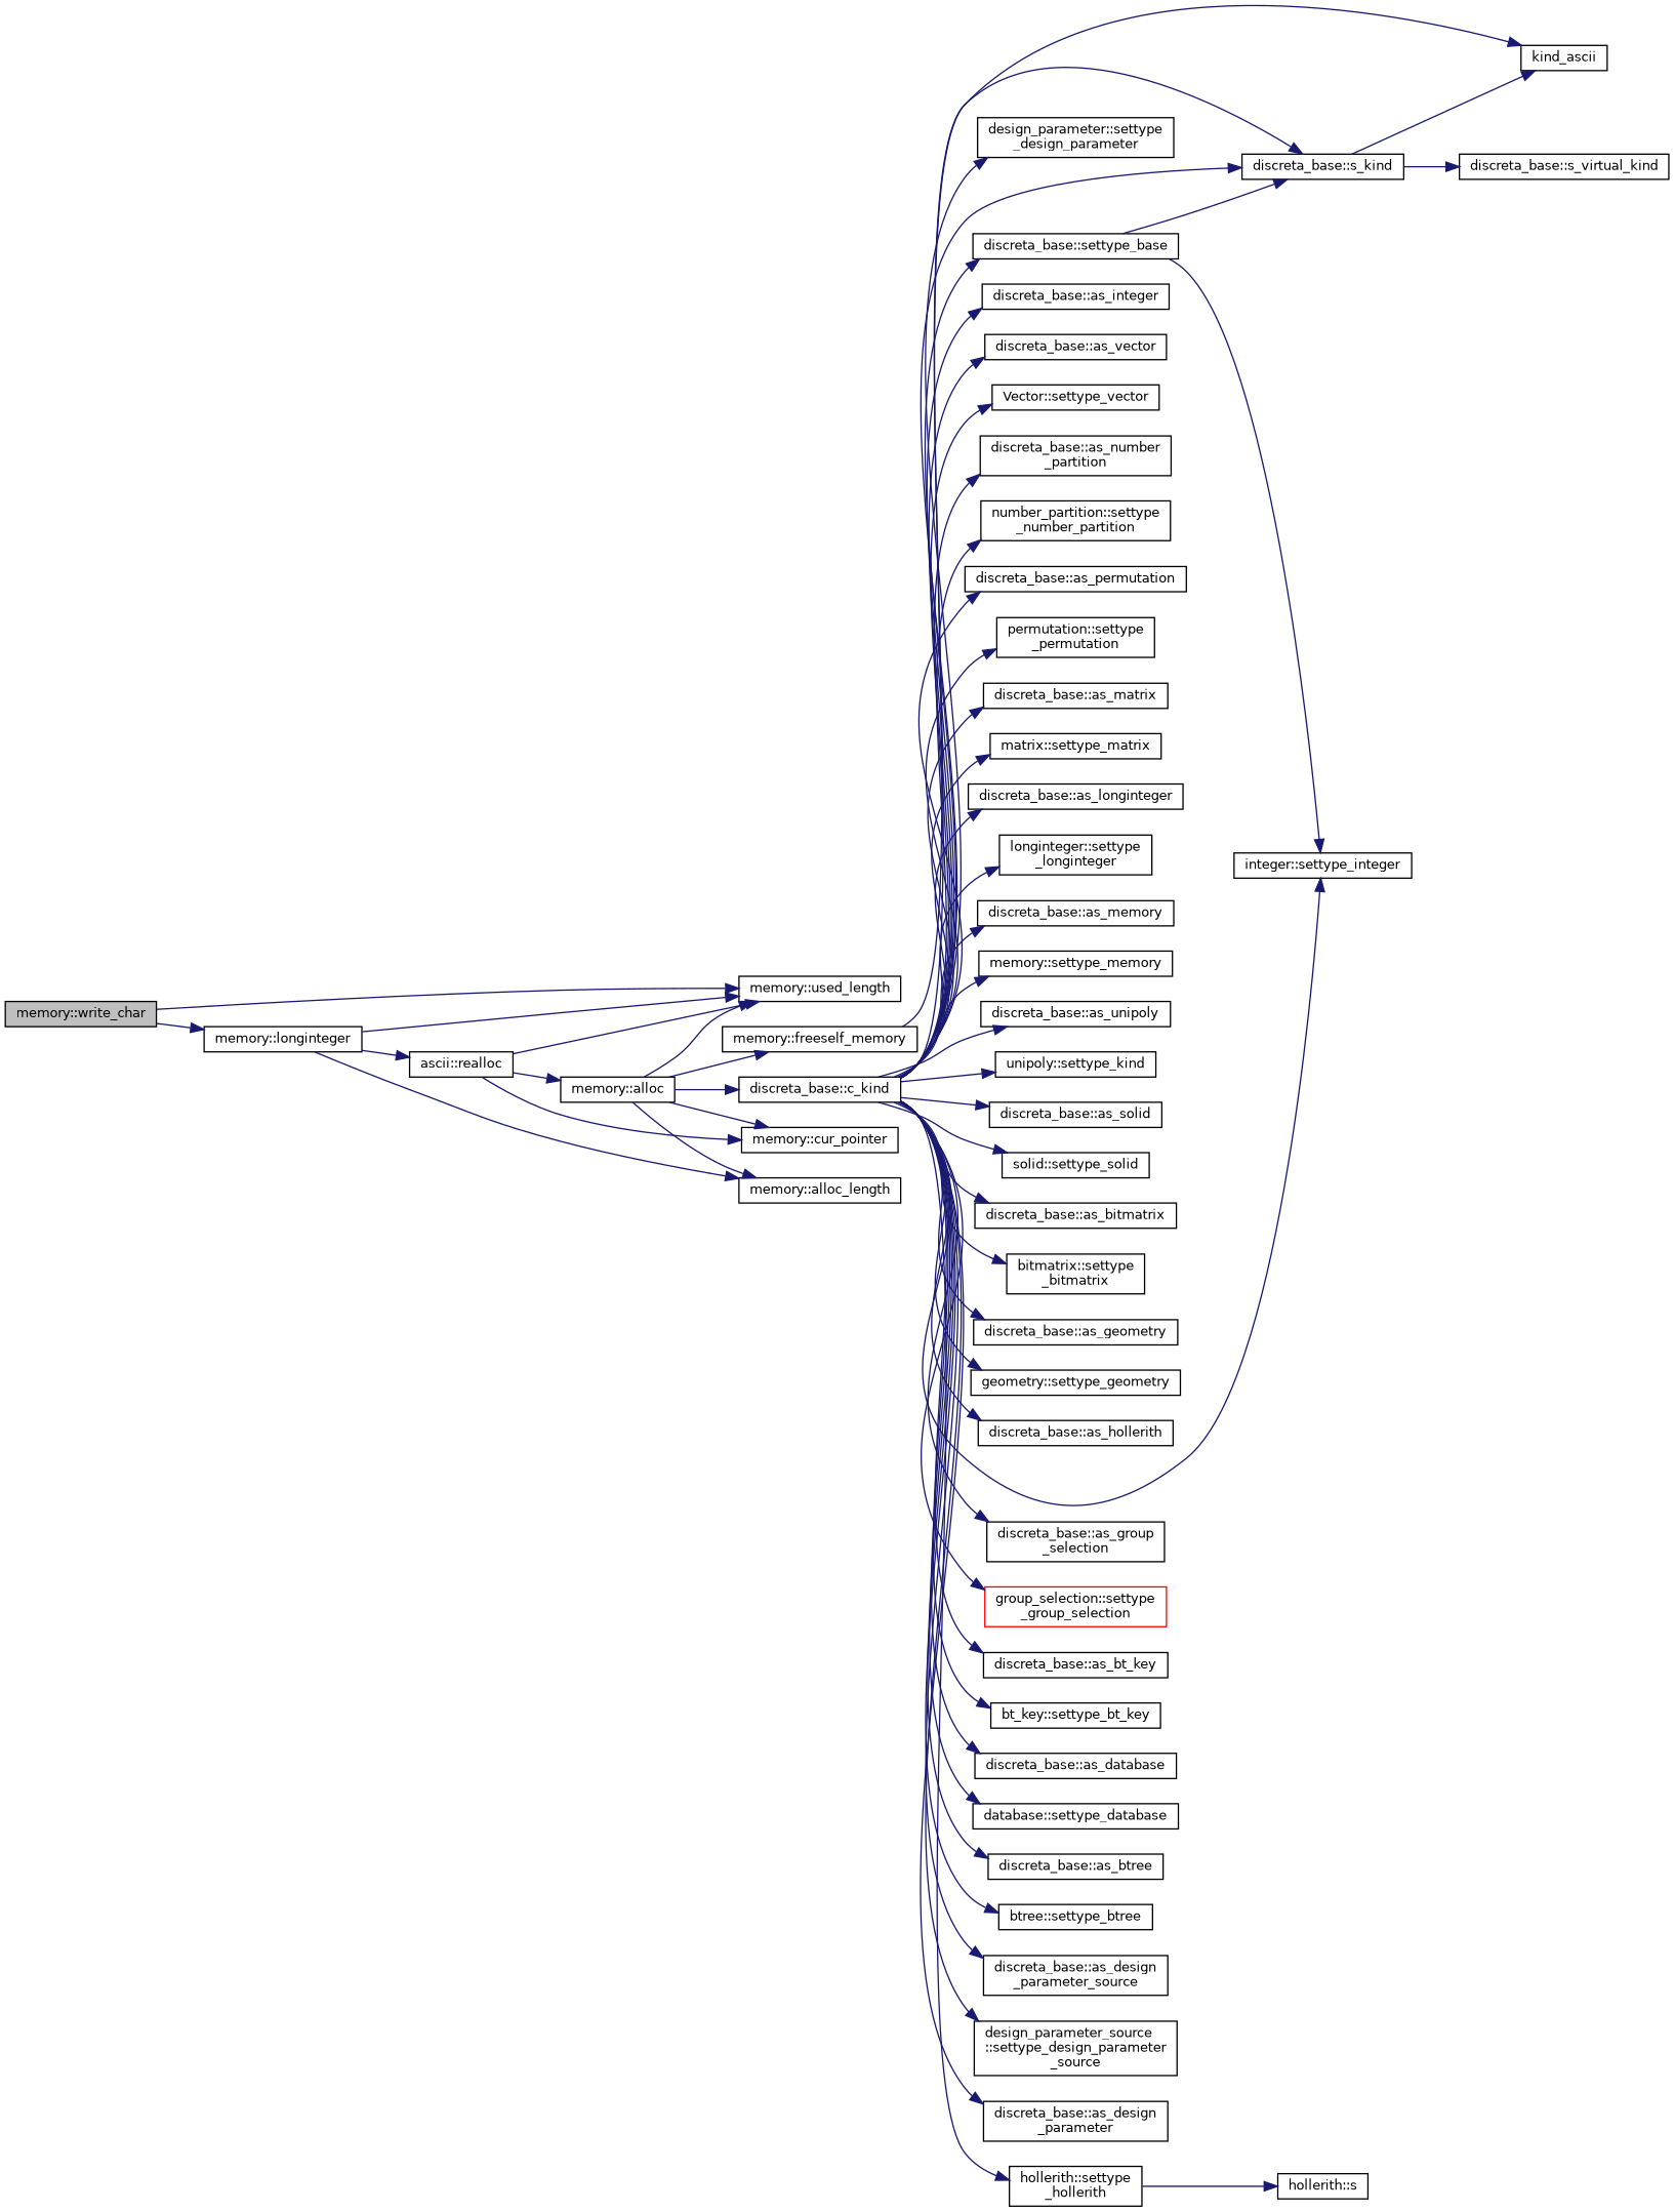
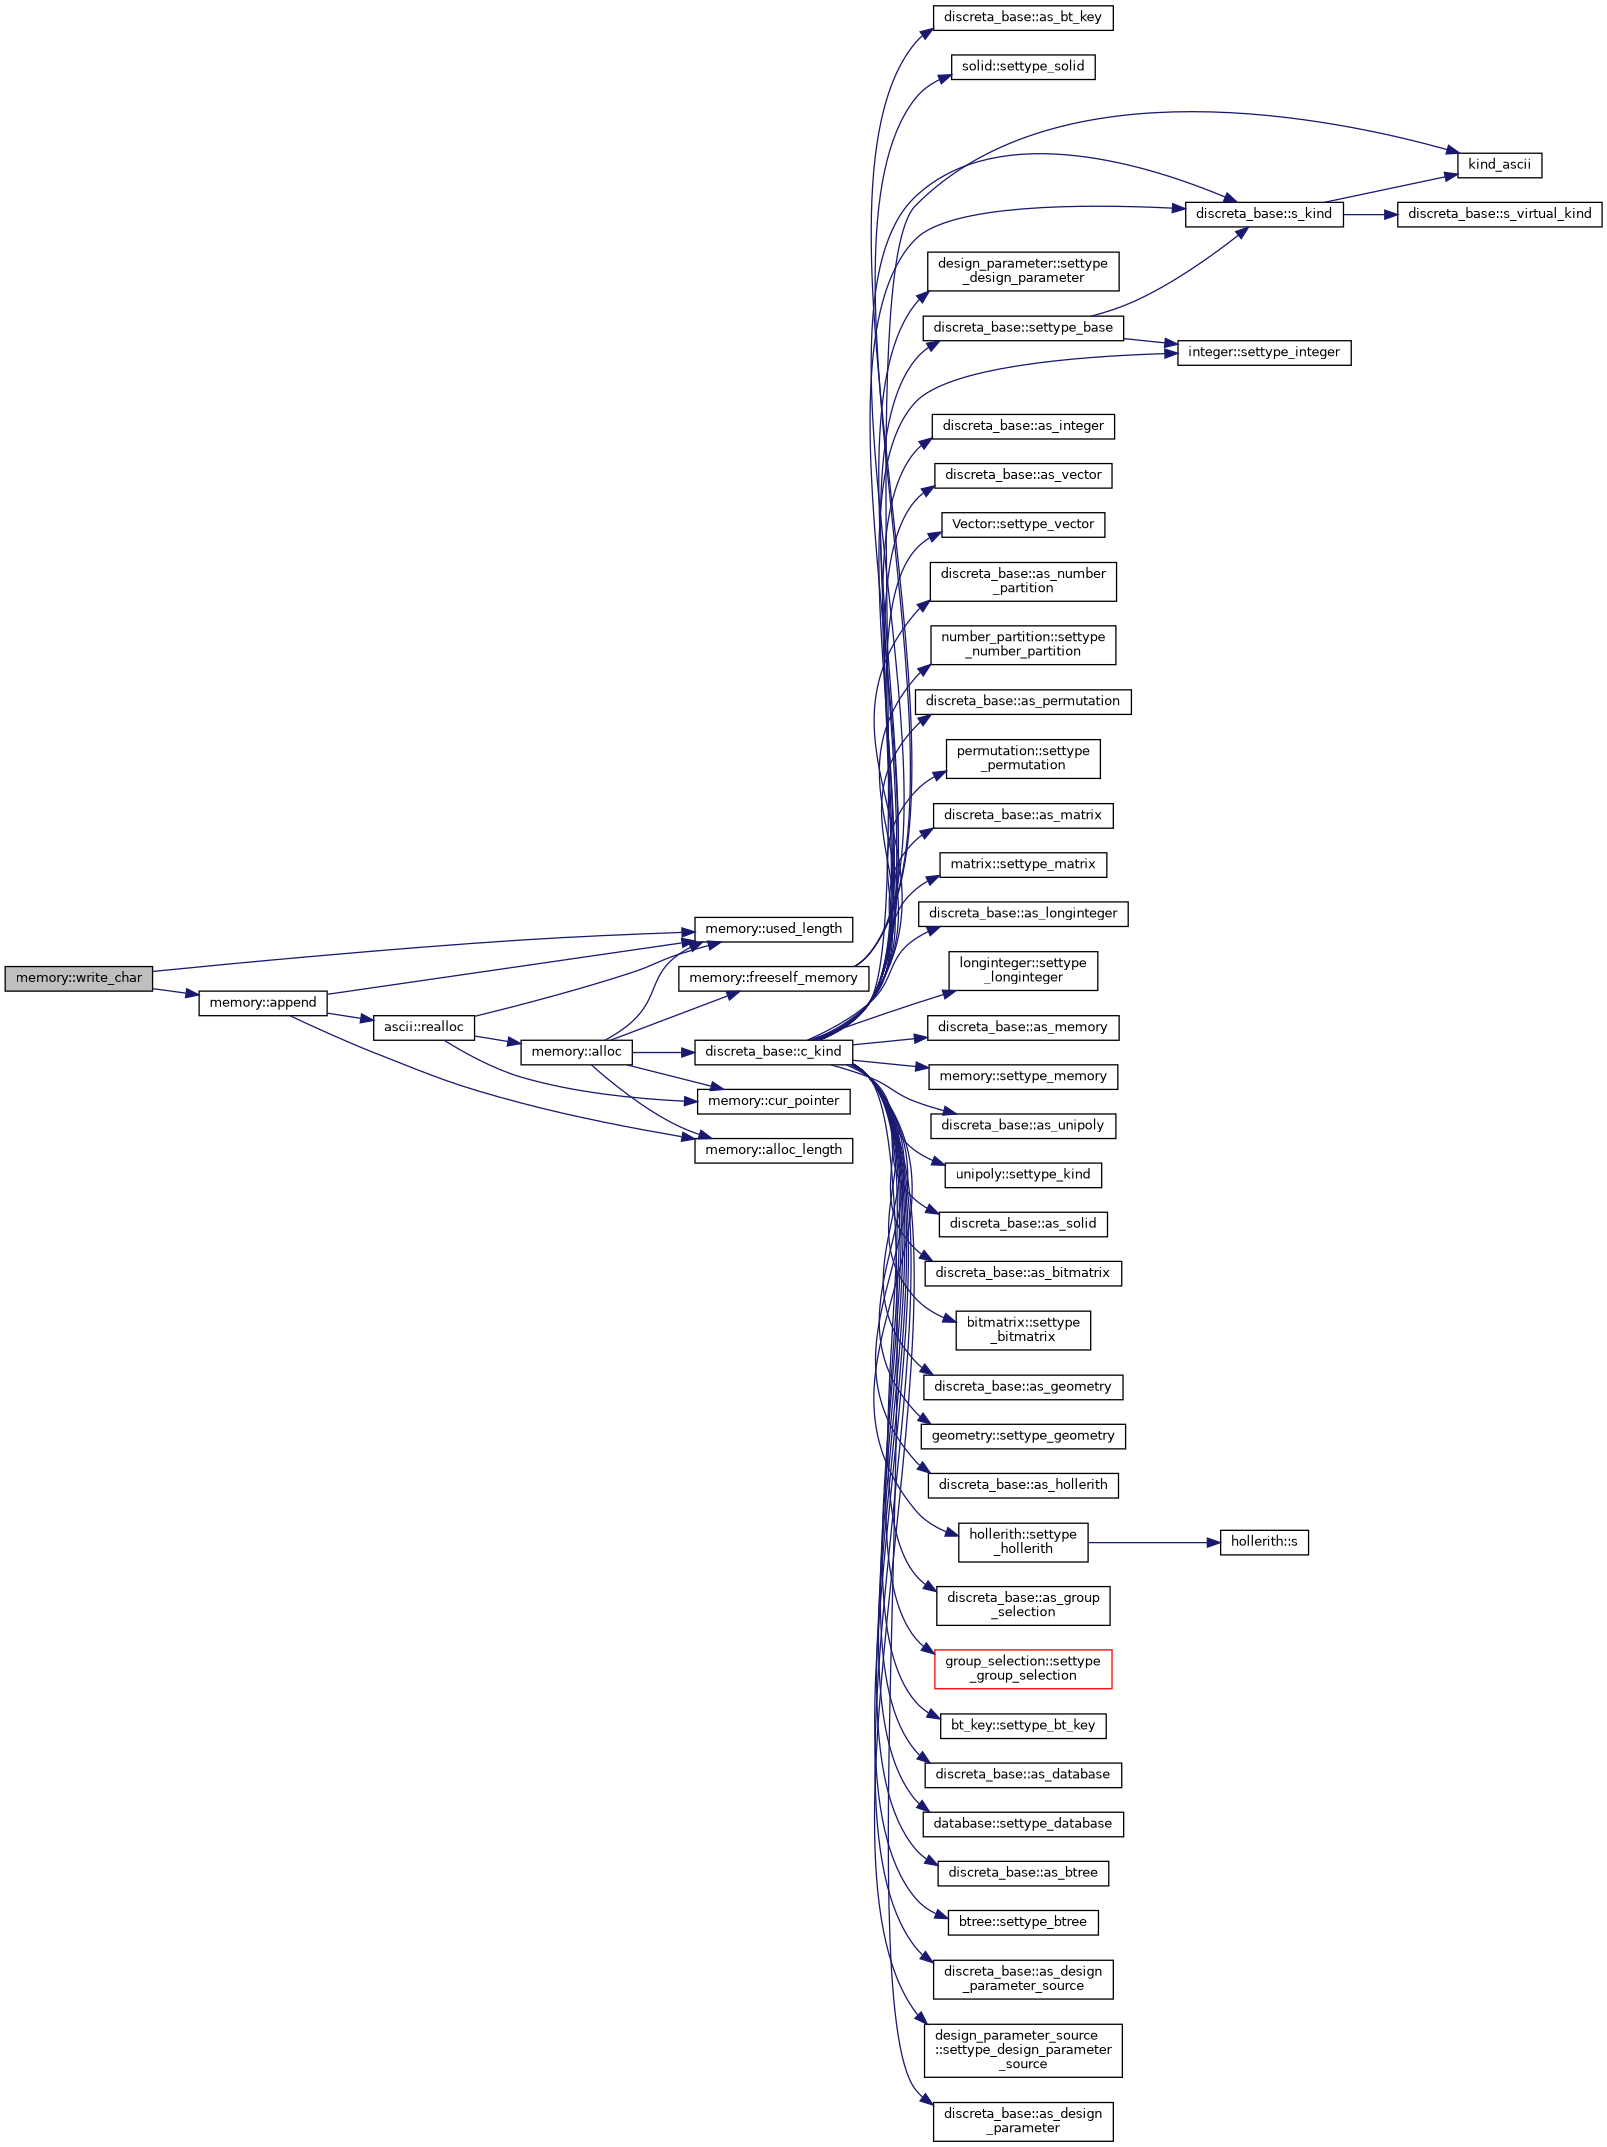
  digraph {
    rankdir=LR
    node [color=black fillcolor=white fontname=Helvetica fontsize=10 shape=record style=filled]
    edge [color=midnightblue fontname=Helvetica fontsize=10 labelfontname=Helvetica labelfontsize=10 style=solid]
    n1 [fillcolor=grey75 fontcolor=black height=0.2 label="memory::write_char" width=0.4]
    n2 [height=0.2 label="memory::used_length" width=0.4]
-   n3 [height=0.2 label="memory::longinteger" width=0.4]
+   n3 [height=0.2 label="memory::append" width=0.4]
    n4 [height=0.2 label="memory::alloc_length" width=0.4]
    n5 [height=0.2 label="ascii::realloc" width=0.4]
    n6 [height=0.2 label="memory::cur_pointer" width=0.4]
    n7 [height=0.2 label="memory::alloc" width=0.4]
    n8 [height=0.2 label="memory::freeself_memory" width=0.4]
    n9 [height=0.2 label="discreta_base::c_kind" width=0.4]
    n10 [height=0.2 label="discreta_base::s_kind" width=0.4]
    n11 [height=0.2 label=kind_ascii width=0.4]
    n12 [height=0.2 label="discreta_base::settype_base" width=0.4]
    n13 [height=0.2 label="discreta_base::as_integer" width=0.4]
    n14 [height=0.2 label="integer::settype_integer" width=0.4]
    n15 [height=0.2 label="discreta_base::as_vector" width=0.4]
    n16 [height=0.2 label="Vector::settype_vector" width=0.4]
    n17 [height=0.2 label="discreta_base::as_number\l_partition" width=0.4]
    n18 [height=0.2 label="number_partition::settype\l_number_partition" width=0.4]
    n19 [height=0.2 label="discreta_base::as_permutation" width=0.4]
    n20 [height=0.2 label="permutation::settype\l_permutation" width=0.4]
    n21 [height=0.2 label="discreta_base::as_matrix" width=0.4]
    n22 [height=0.2 label="matrix::settype_matrix" width=0.4]
    n23 [height=0.2 label="discreta_base::as_longinteger" width=0.4]
    n24 [height=0.2 label="longinteger::settype\l_longinteger" width=0.4]
    n25 [height=0.2 label="discreta_base::as_memory" width=0.4]
    n26 [height=0.2 label="memory::settype_memory" width=0.4]
    n27 [height=0.2 label="discreta_base::as_unipoly" width=0.4]
    n28 [height=0.2 label="unipoly::settype_kind" width=0.4]
    n29 [height=0.2 label="discreta_base::as_solid" width=0.4]
    n30 [height=0.2 label="solid::settype_solid" width=0.4]
    n31 [height=0.2 label="discreta_base::as_bitmatrix" width=0.4]
    n32 [height=0.2 label="bitmatrix::settype\l_bitmatrix" width=0.4]
    n33 [height=0.2 label="discreta_base::as_geometry" width=0.4]
    n34 [height=0.2 label="geometry::settype_geometry" width=0.4]
    n35 [height=0.2 label="discreta_base::as_hollerith" width=0.4]
    n36 [height=0.2 label="hollerith::settype\l_hollerith" width=0.4]
    n37 [height=0.2 label="discreta_base::as_group\l_selection" width=0.4]
    n38 [color=red height=0.2 label="group_selection::settype\l_group_selection" width=0.4]
    n39 [height=0.2 label="discreta_base::as_bt_key" width=0.4]
    n40 [height=0.2 label="bt_key::settype_bt_key" width=0.4]
    n41 [height=0.2 label="discreta_base::as_database" width=0.4]
    n42 [height=0.2 label="database::settype_database" width=0.4]
    n43 [height=0.2 label="discreta_base::as_btree" width=0.4]
    n44 [height=0.2 label="btree::settype_btree" width=0.4]
    n45 [height=0.2 label="discreta_base::as_design\l_parameter_source" width=0.4]
    n46 [height=0.2 label="design_parameter_source\l::settype_design_parameter\l_source" width=0.4]
    n47 [height=0.2 label="discreta_base::as_design\l_parameter" width=0.4]
    n48 [height=0.2 label="design_parameter::settype\l_design_parameter" width=0.4]
    n49 [height=0.2 label="discreta_base::s_virtual_kind" width=0.4]
    n50 [height=0.2 label="hollerith::s" width=0.4]
    n1 -> n2
    n1 -> n3
    n3 -> n2
    n3 -> n4
    n3 -> n5
    n5 -> n2
    n5 -> n6
    n5 -> n7
    n7 -> n2
    n7 -> n4
    n7 -> n6
    n7 -> n8
    n7 -> n9
    n8 -> n10
    n9 -> n10
    n9 -> n11
    n9 -> n12
    n9 -> n13
    n9 -> n14
    n9 -> n15
    n9 -> n16
    n9 -> n17
    n9 -> n18
    n9 -> n19
    n9 -> n20
    n9 -> n21
    n9 -> n22
    n9 -> n23
    n9 -> n24
    n9 -> n25
    n9 -> n26
    n9 -> n27
    n9 -> n28
    n9 -> n29
-   n9 -> n30
+   n8 -> n30
    n9 -> n31
    n9 -> n32
    n9 -> n33
    n9 -> n34
    n9 -> n35
    n9 -> n36
    n9 -> n37
    n9 -> n38
-   n9 -> n39
+   n8 -> n39
    n9 -> n40
    n9 -> n41
    n9 -> n42
    n9 -> n43
    n9 -> n44
    n9 -> n45
    n9 -> n46
    n9 -> n47
    n9 -> n48
    n10 -> n11
    n10 -> n49
    n12 -> n10
    n12 -> n14
    n36 -> n50
  }
